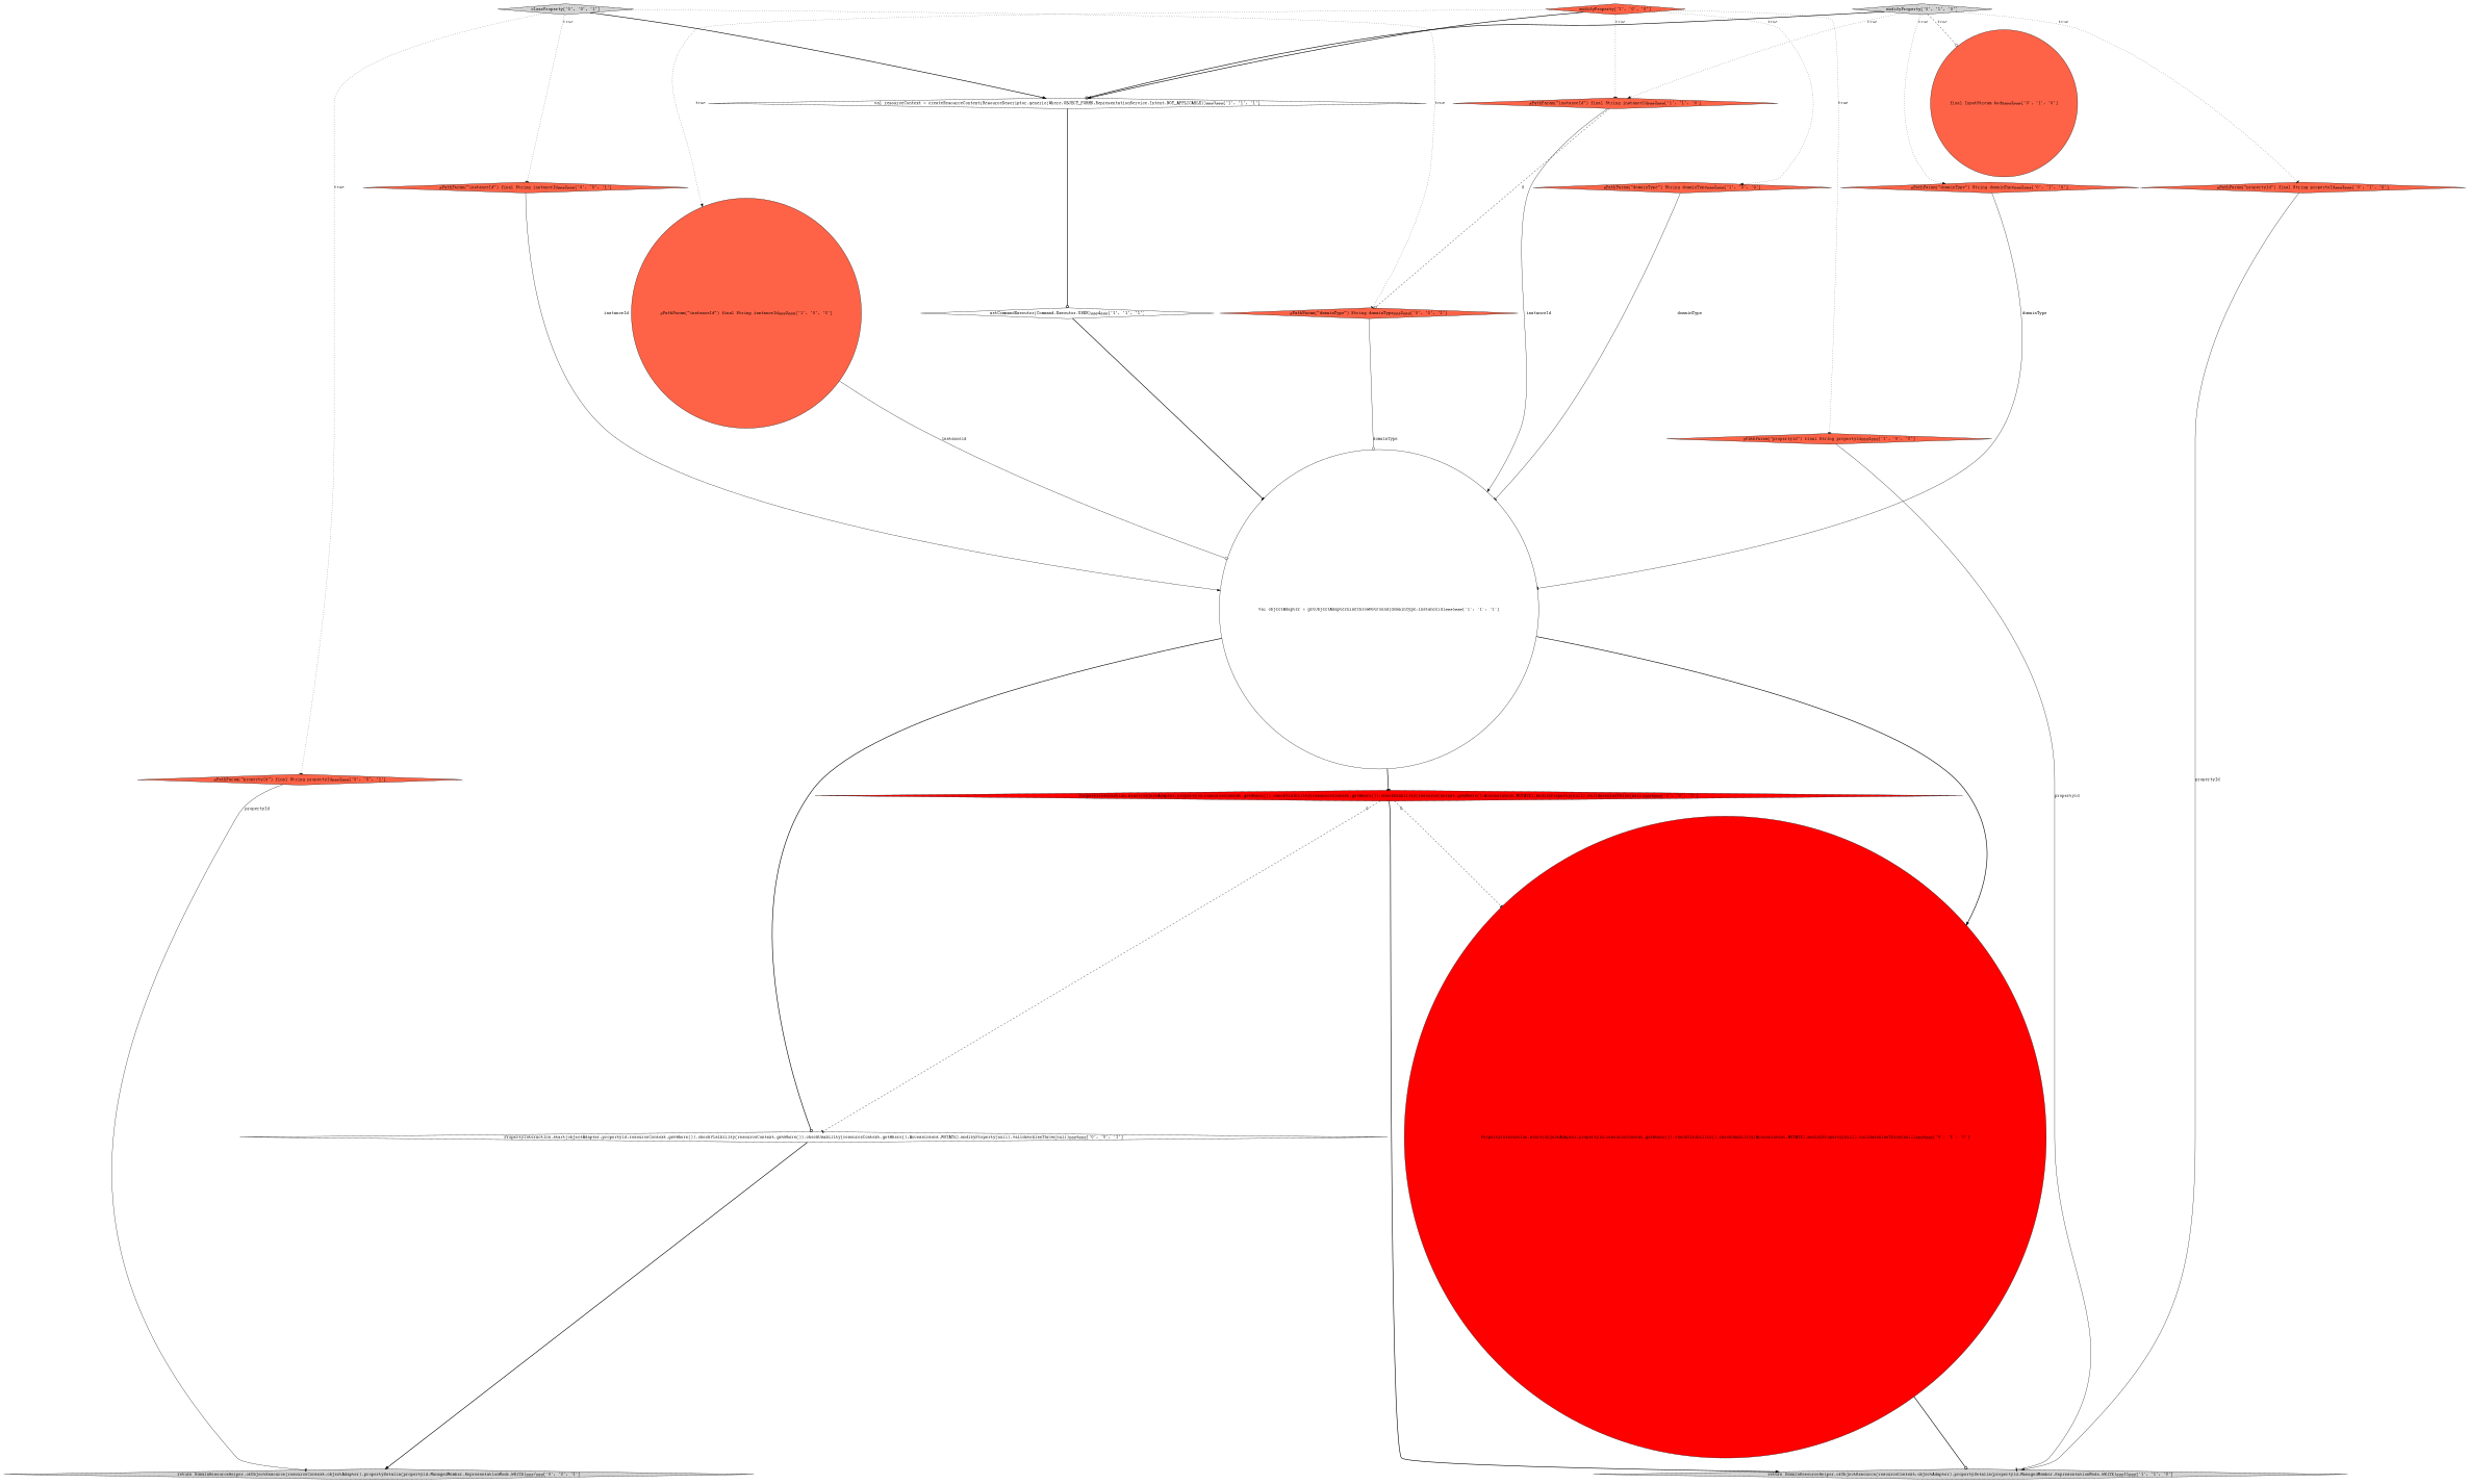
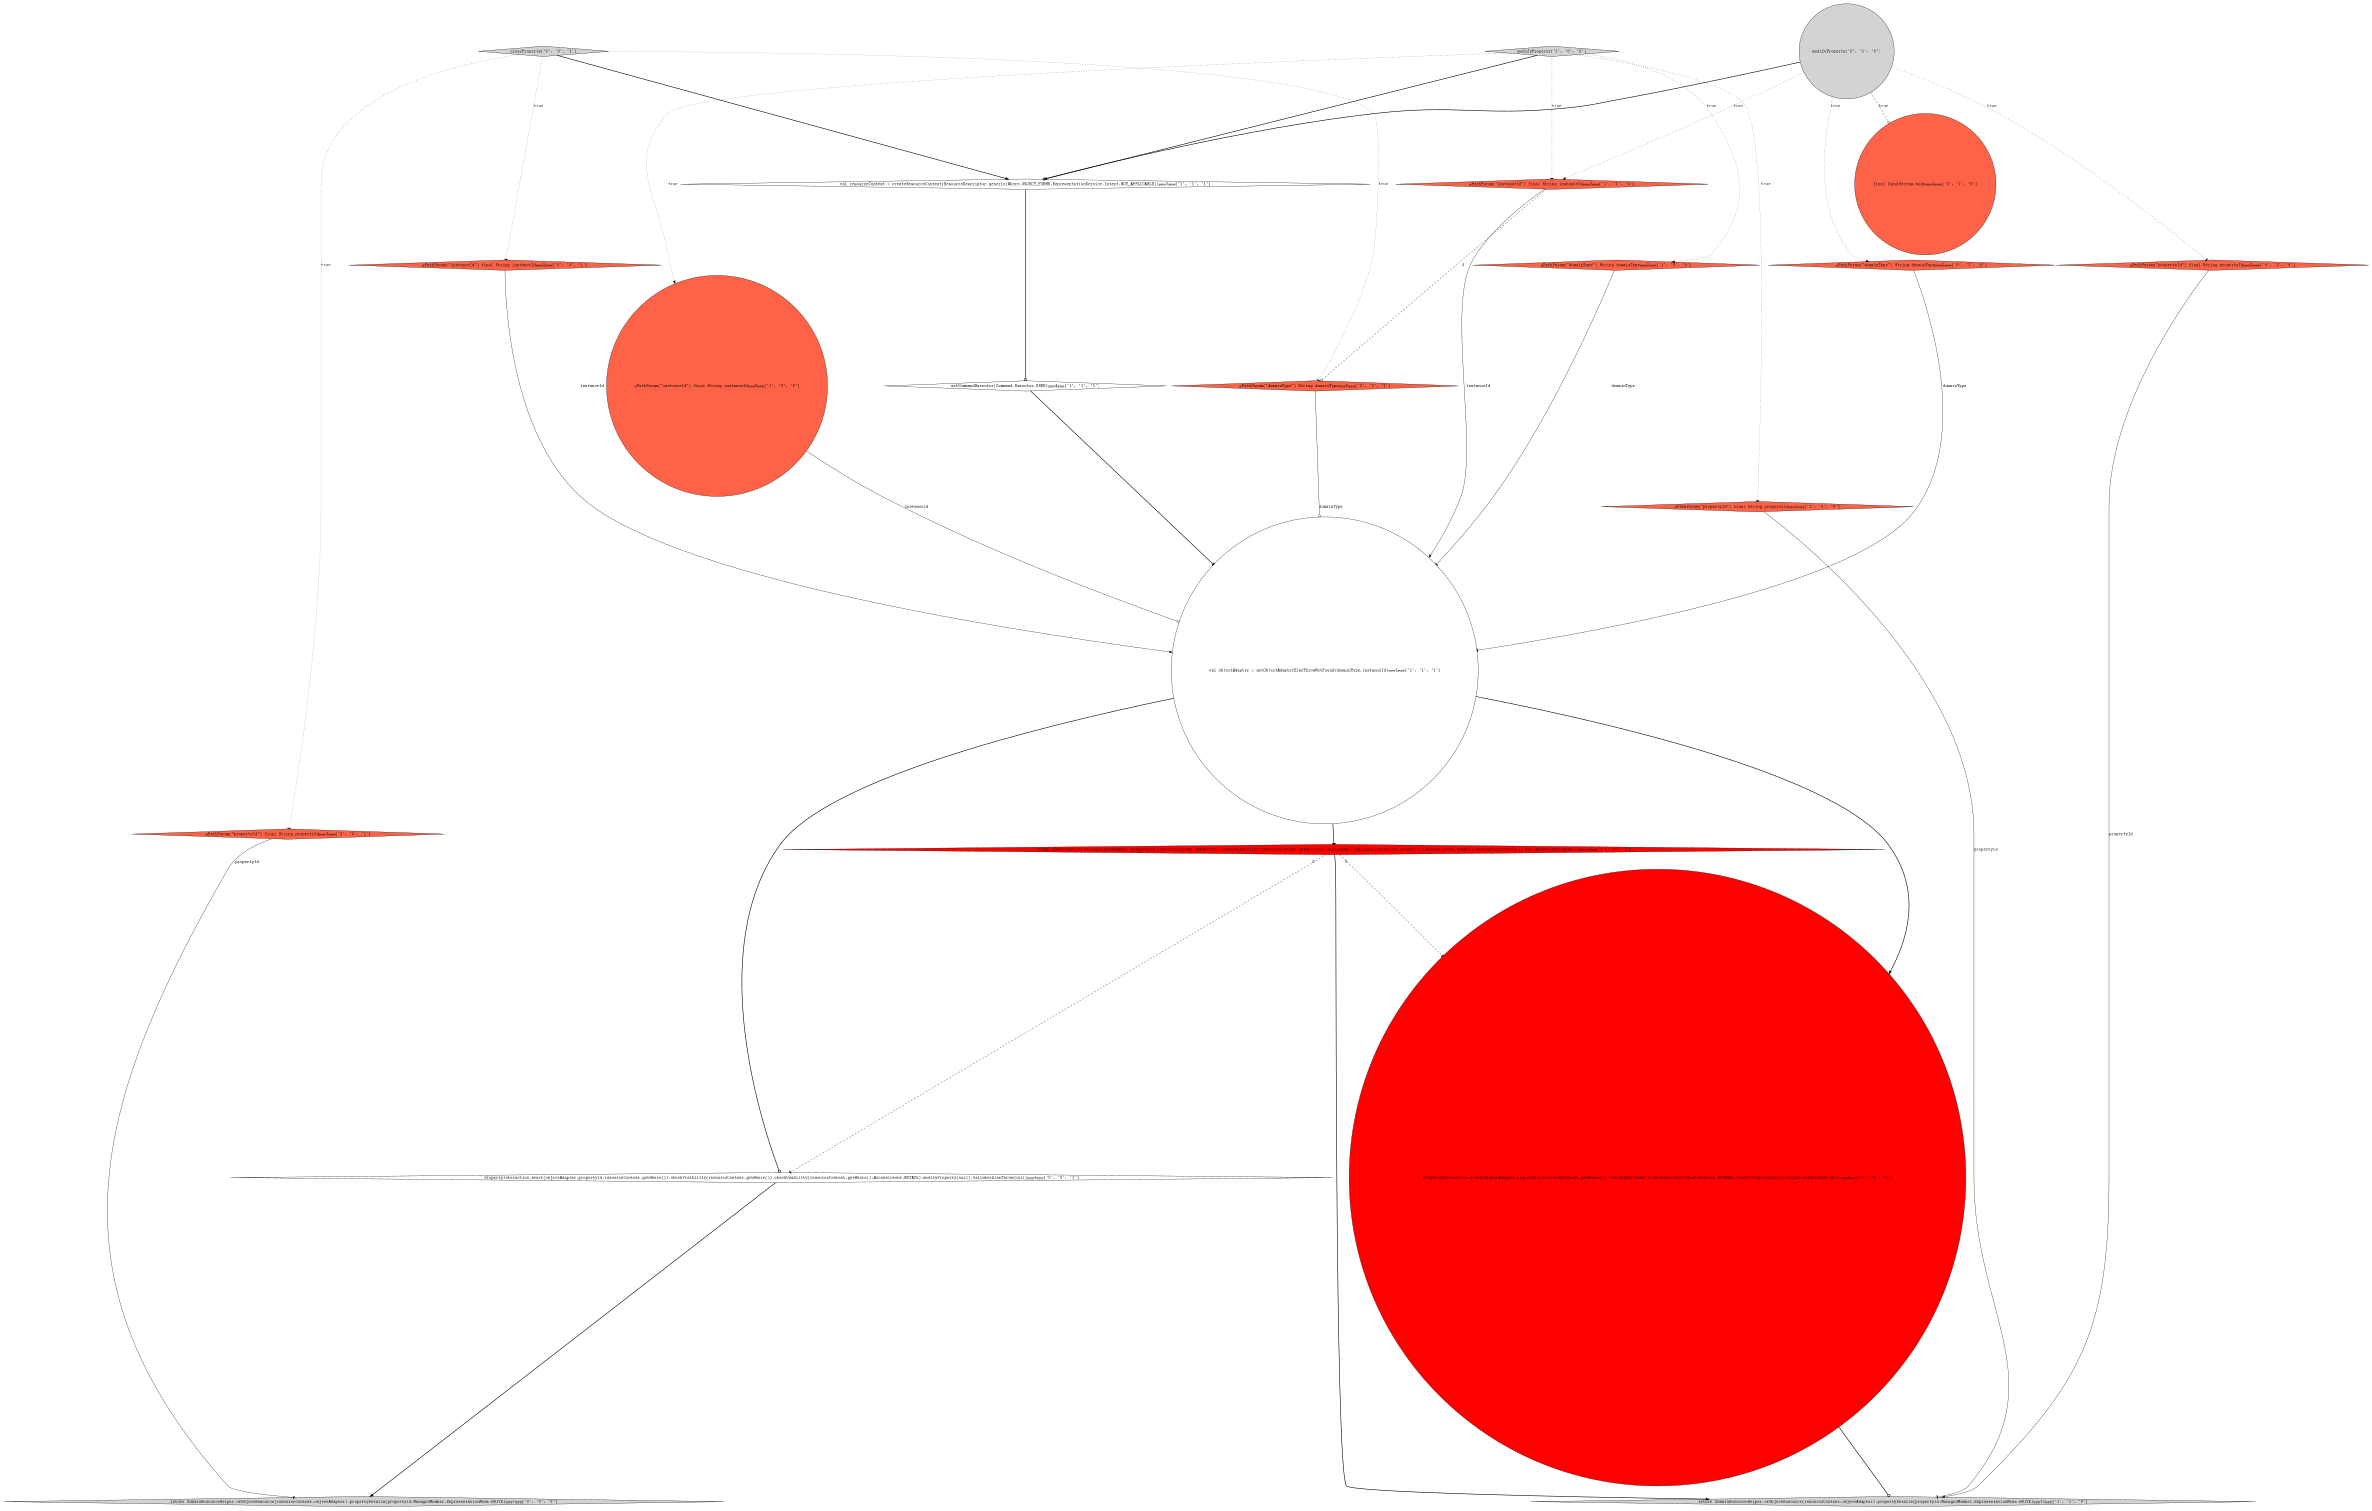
  digraph {
    fontname="Courier Prime"
    node [fillcolor=tomato fontname="Courier Prime" shape=diamond style=filled]
    edge [arrowhead=tee fontname="Courier Prime" style=bold]
    n1 [fillcolor=lightgray label="return DomainResourceHelper.ofObjectResource(resourceContext,objectAdapter).propertyDetails(propertyId,ManagedMember.RepresentationMode.WRITE)@@@7@@@['0', '0', '1']"]
    n2 [label="@PathParam(\"propertyId\") final String propertyId@@@2@@@['0', '1', '0']"]
    n3 [fillcolor=lightgray label="return DomainResourceHelper.ofObjectResource(resourceContext,objectAdapter).propertyDetails(propertyId,ManagedMember.RepresentationMode.WRITE)@@@11@@@['1', '1', '0']"]
    n4 [label="@PathParam(\"instanceId\") final String instanceId@@@2@@@['0', '0', '1']"]
    n5 [fillcolor=white label="val objectAdapter = getObjectAdapterElseThrowNotFound(domainType,instanceId)@@@5@@@['1', '1', '1']" shape=circle]
    n6 [fillcolor=red label="PropertyInteraction.start(objectAdapter,propertyId,resourceContext.getWhere()).checkVisibility().checkUsability(AccessIntent.MUTATE).modifyProperty(null).validateElseThrow(null)@@@6@@@['0', '1', '0']" shape=circle]
    n7 [fillcolor=red label="PropertyInteraction.start(objectAdapter,propertyId,resourceContext.getWhere()).checkVisibility(resourceContext.getWhere()).checkUsability(resourceContext.getWhere(),AccessIntent.MUTATE).modifyProperty(null).validateElseThrow(null)@@@6@@@['1', '0', '0']"]
    n8 [fillcolor=white label="PropertyInteraction.start(objectAdapter,propertyId,resourceContext.getWhere()).checkVisibility(resourceContext.getWhere()).checkUsability(resourceContext.getWhere(),AccessIntent.MUTATE).modifyProperty(null).validateElseThrow(null)@@@6@@@['0', '0', '1']"]
    n9 [label="@PathParam(\"domainType\") String domainType@@@2@@@['0', '1', '0']"]
-   n10 [fillcolor=lightgray label="modifyProperty['0', '1', '0']"]
+   n10 [fillcolor=lightgray label="modifyProperty['0', '1', '0']" shape=circle]
    n11 [label="@PathParam(\"instanceId\") final String instanceId@@@2@@@['1', '1', '0']"]
    n12 [label="final InputStream body@@@2@@@['0', '1', '0']" shape=circle]
    n13 [fillcolor=white label="val resourceContext = createResourceContext(ResourceDescriptor.generic(Where.OBJECT_FORMS,RepresentationService.Intent.NOT_APPLICABLE))@@@3@@@['1', '1', '1']"]
    n14 [label="@PathParam(\"domainType\") String domainType@@@2@@@['0', '0', '1']"]
    n15 [fillcolor=white label="setCommandExecutor(Command.Executor.USER)@@@4@@@['1', '1', '1']"]
    n16 [label="@PathParam(\"propertyId\") final String propertyId@@@2@@@['1', '0', '0']"]
    n17 [fillcolor=lightgray label="clearProperty['0', '0', '1']"]
    n18 [label="@PathParam(\"propertyId\") final String propertyId@@@2@@@['0', '0', '1']"]
-   n19 [label="modifyProperty['1', '0', '0']"]
+   n19 [fillcolor=lightgray label="modifyProperty['1', '0', '0']"]
    n20 [label="@PathParam(\"instanceId\") final String instanceId@@@2@@@['1', '0', '0']" shape=circle]
    n21 [label="@PathParam(\"domainType\") String domainType@@@2@@@['1', '0', '0']"]
    n2 -> n3 [arrowhead=normal label=propertyId style=solid]
    n4 -> n5 [arrowhead=normal label=instanceId style=solid]
    n5 -> n6 [arrowhead=normal]
    n5 -> n7
    n5 -> n8 [arrowhead=odot]
    n6 -> n3 [arrowhead=odot]
    n7 -> n3 [arrowhead=normal]
    n7 -> n6 [label=0 style=dashed]
    n7 -> n8 [label=0 style=dashed]
    n8 -> n1 [arrowhead=normal]
    n9 -> n5 [label=domainType style=solid]
    n10 -> n2 [label=true style=dotted]
    n10 -> n9 [arrowhead=normal label=true style=dotted]
    n10 -> n11 [arrowhead=normal label=true style=dotted]
    n10 -> n12 [arrowhead=odot label=true style=dashed]
    n10 -> n13 [arrowhead=odot]
    n11 -> n5 [arrowhead=normal label=instanceId style=solid]
    n11 -> n14 [arrowhead=odot label=0 style=dashed]
    n13 -> n15 [arrowhead=odot]
    n14 -> n5 [arrowhead=odot label=domainType style=solid]
    n15 -> n5
    n16 -> n3 [label=propertyId style=solid]
    n17 -> n4 [label=true style=dotted]
    n17 -> n13 [arrowhead=normal]
    n17 -> n14 [label=true style=dotted]
    n17 -> n18 [label=true style=dotted]
    n18 -> n1 [label=propertyId style=solid]
    n19 -> n11 [label=true style=dotted]
    n19 -> n13 [arrowhead=normal]
    n19 -> n16 [label=true style=dotted]
    n19 -> n20 [arrowhead=normal label=true style=dotted]
    n19 -> n21 [arrowhead=normal label=true style=dotted]
    n20 -> n5 [arrowhead=odot label=instanceId style=solid]
    n21 -> n5 [label=domainType style=solid]
  }
